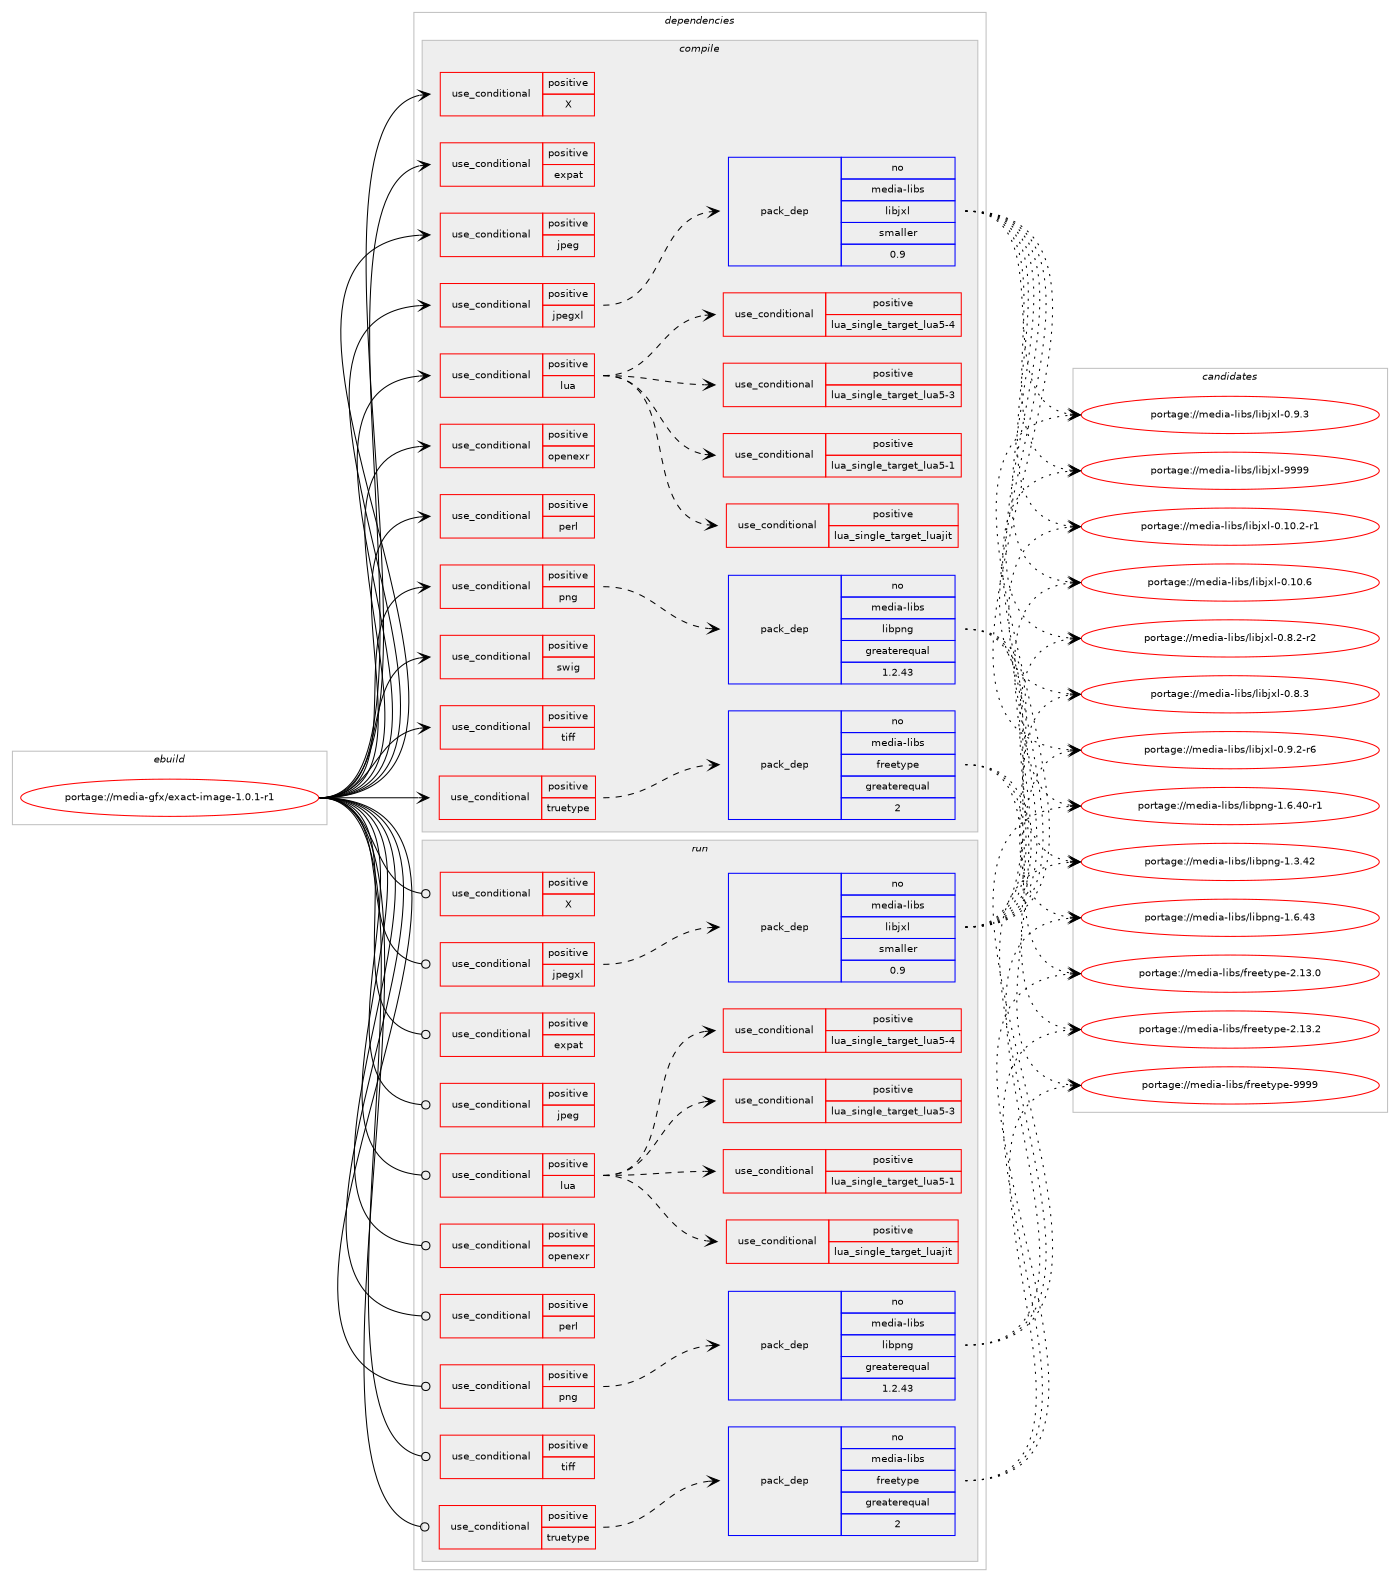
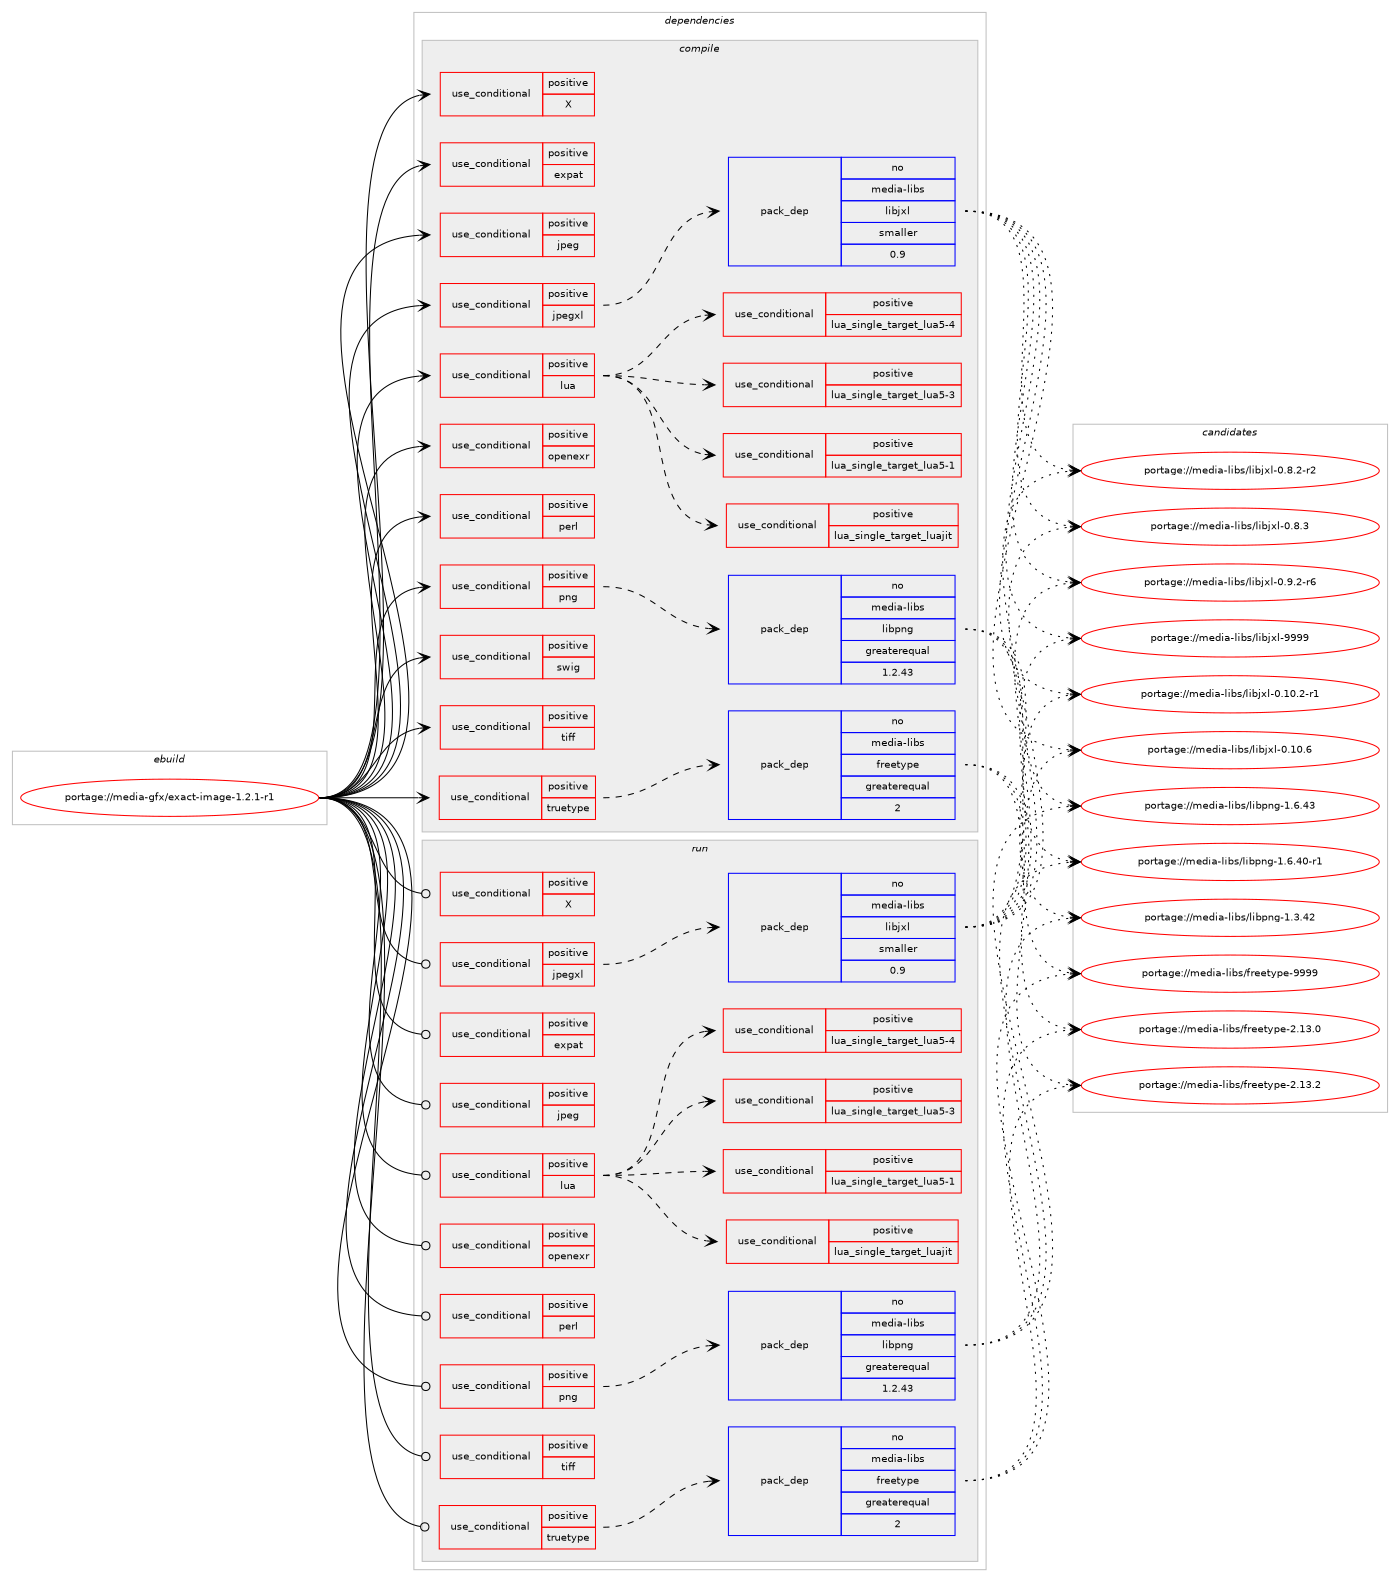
  digraph {
    compound=true
    concentrate=true
    fontname=Helvetica
    fontsize=10
    newrank=true
    rankdir=LR
    ranksep=1.5
    node [color=red fontname=Helvetica fontsize=10 shape=none]
    edge [arrowhead=vee headport=w style=dotted tailport=e weight=20]
-   n1 [label="portage://media-gfx/exact-image-1.0.1-r1" width=4 shape=""]
+   n1 [label="portage://media-gfx/exact-image-1.2.1-r1" width=4 shape=""]
    n2 [label=<<TABLE BORDER="0" CELLBORDER="1" CELLSPACING="0" CELLPADDING="4"><TR><TD ROWSPAN="3" CELLPADDING="10">use_conditional</TD></TR><TR><TD>positive</TD></TR><TR><TD>X</TD></TR></TABLE>>]
    n3 [label=<<TABLE BORDER="0" CELLBORDER="1" CELLSPACING="0" CELLPADDING="4"><TR><TD ROWSPAN="3" CELLPADDING="10">use_conditional</TD></TR><TR><TD>positive</TD></TR><TR><TD>expat</TD></TR></TABLE>>]
    n4 [label=<<TABLE BORDER="0" CELLBORDER="1" CELLSPACING="0" CELLPADDING="4"><TR><TD ROWSPAN="3" CELLPADDING="10">use_conditional</TD></TR><TR><TD>positive</TD></TR><TR><TD>jpeg</TD></TR></TABLE>>]
    n5 [color=blue label=<<TABLE BORDER="0" CELLBORDER="1" CELLSPACING="0" CELLPADDING="4" WIDTH="220"><TR><TD ROWSPAN="6" CELLPADDING="30">pack_dep</TD></TR><TR><TD WIDTH="110">no</TD></TR><TR><TD>media-libs</TD></TR><TR><TD>libjxl</TD></TR><TR><TD>smaller</TD></TR><TR><TD>0.9</TD></TR></TABLE>>]
    n6 [label=<<TABLE BORDER="0" CELLBORDER="1" CELLSPACING="0" CELLPADDING="4"><TR><TD ROWSPAN="3" CELLPADDING="10">use_conditional</TD></TR><TR><TD>positive</TD></TR><TR><TD>jpegxl</TD></TR></TABLE>>]
    n7 [label=<<TABLE BORDER="0" CELLBORDER="1" CELLSPACING="0" CELLPADDING="4"><TR><TD ROWSPAN="3" CELLPADDING="10">use_conditional</TD></TR><TR><TD>positive</TD></TR><TR><TD>lua_single_target_luajit</TD></TR></TABLE>>]
    n8 [label=<<TABLE BORDER="0" CELLBORDER="1" CELLSPACING="0" CELLPADDING="4"><TR><TD ROWSPAN="3" CELLPADDING="10">use_conditional</TD></TR><TR><TD>positive</TD></TR><TR><TD>lua_single_target_lua5-1</TD></TR></TABLE>>]
    n9 [label=<<TABLE BORDER="0" CELLBORDER="1" CELLSPACING="0" CELLPADDING="4"><TR><TD ROWSPAN="3" CELLPADDING="10">use_conditional</TD></TR><TR><TD>positive</TD></TR><TR><TD>lua_single_target_lua5-3</TD></TR></TABLE>>]
    n10 [label=<<TABLE BORDER="0" CELLBORDER="1" CELLSPACING="0" CELLPADDING="4"><TR><TD ROWSPAN="3" CELLPADDING="10">use_conditional</TD></TR><TR><TD>positive</TD></TR><TR><TD>lua_single_target_lua5-4</TD></TR></TABLE>>]
    n11 [label=<<TABLE BORDER="0" CELLBORDER="1" CELLSPACING="0" CELLPADDING="4"><TR><TD ROWSPAN="3" CELLPADDING="10">use_conditional</TD></TR><TR><TD>positive</TD></TR><TR><TD>lua</TD></TR></TABLE>>]
    n12 [label=<<TABLE BORDER="0" CELLBORDER="1" CELLSPACING="0" CELLPADDING="4"><TR><TD ROWSPAN="3" CELLPADDING="10">use_conditional</TD></TR><TR><TD>positive</TD></TR><TR><TD>openexr</TD></TR></TABLE>>]
    n13 [label=<<TABLE BORDER="0" CELLBORDER="1" CELLSPACING="0" CELLPADDING="4"><TR><TD ROWSPAN="3" CELLPADDING="10">use_conditional</TD></TR><TR><TD>positive</TD></TR><TR><TD>perl</TD></TR></TABLE>>]
    n14 [color=blue label=<<TABLE BORDER="0" CELLBORDER="1" CELLSPACING="0" CELLPADDING="4" WIDTH="220"><TR><TD ROWSPAN="6" CELLPADDING="30">pack_dep</TD></TR><TR><TD WIDTH="110">no</TD></TR><TR><TD>media-libs</TD></TR><TR><TD>libpng</TD></TR><TR><TD>greaterequal</TD></TR><TR><TD>1.2.43</TD></TR></TABLE>>]
    n15 [label=<<TABLE BORDER="0" CELLBORDER="1" CELLSPACING="0" CELLPADDING="4"><TR><TD ROWSPAN="3" CELLPADDING="10">use_conditional</TD></TR><TR><TD>positive</TD></TR><TR><TD>png</TD></TR></TABLE>>]
    n16 [label=<<TABLE BORDER="0" CELLBORDER="1" CELLSPACING="0" CELLPADDING="4"><TR><TD ROWSPAN="3" CELLPADDING="10">use_conditional</TD></TR><TR><TD>positive</TD></TR><TR><TD>swig</TD></TR></TABLE>>]
    n17 [label=<<TABLE BORDER="0" CELLBORDER="1" CELLSPACING="0" CELLPADDING="4"><TR><TD ROWSPAN="3" CELLPADDING="10">use_conditional</TD></TR><TR><TD>positive</TD></TR><TR><TD>tiff</TD></TR></TABLE>>]
    n18 [color=blue label=<<TABLE BORDER="0" CELLBORDER="1" CELLSPACING="0" CELLPADDING="4" WIDTH="220"><TR><TD ROWSPAN="6" CELLPADDING="30">pack_dep</TD></TR><TR><TD WIDTH="110">no</TD></TR><TR><TD>media-libs</TD></TR><TR><TD>freetype</TD></TR><TR><TD>greaterequal</TD></TR><TR><TD>2</TD></TR></TABLE>>]
    n19 [label=<<TABLE BORDER="0" CELLBORDER="1" CELLSPACING="0" CELLPADDING="4"><TR><TD ROWSPAN="3" CELLPADDING="10">use_conditional</TD></TR><TR><TD>positive</TD></TR><TR><TD>truetype</TD></TR></TABLE>>]
    n20 [label=<<TABLE BORDER="0" CELLBORDER="1" CELLSPACING="0" CELLPADDING="4"><TR><TD ROWSPAN="3" CELLPADDING="10">use_conditional</TD></TR><TR><TD>positive</TD></TR><TR><TD>X</TD></TR></TABLE>>]
    n21 [color=blue label=<<TABLE BORDER="0" CELLBORDER="1" CELLSPACING="0" CELLPADDING="4" WIDTH="220"><TR><TD ROWSPAN="6" CELLPADDING="30">pack_dep</TD></TR><TR><TD WIDTH="110">no</TD></TR><TR><TD>media-libs</TD></TR><TR><TD>libjxl</TD></TR><TR><TD>smaller</TD></TR><TR><TD>0.9</TD></TR></TABLE>>]
    n22 [label=<<TABLE BORDER="0" CELLBORDER="1" CELLSPACING="0" CELLPADDING="4"><TR><TD ROWSPAN="3" CELLPADDING="10">use_conditional</TD></TR><TR><TD>positive</TD></TR><TR><TD>jpegxl</TD></TR></TABLE>>]
    n23 [label=<<TABLE BORDER="0" CELLBORDER="1" CELLSPACING="0" CELLPADDING="4"><TR><TD ROWSPAN="3" CELLPADDING="10">use_conditional</TD></TR><TR><TD>positive</TD></TR><TR><TD>expat</TD></TR></TABLE>>]
    n24 [label=<<TABLE BORDER="0" CELLBORDER="1" CELLSPACING="0" CELLPADDING="4"><TR><TD ROWSPAN="3" CELLPADDING="10">use_conditional</TD></TR><TR><TD>positive</TD></TR><TR><TD>jpeg</TD></TR></TABLE>>]
    n25 [label=<<TABLE BORDER="0" CELLBORDER="1" CELLSPACING="0" CELLPADDING="4"><TR><TD ROWSPAN="3" CELLPADDING="10">use_conditional</TD></TR><TR><TD>positive</TD></TR><TR><TD>lua_single_target_luajit</TD></TR></TABLE>>]
    n26 [label=<<TABLE BORDER="0" CELLBORDER="1" CELLSPACING="0" CELLPADDING="4"><TR><TD ROWSPAN="3" CELLPADDING="10">use_conditional</TD></TR><TR><TD>positive</TD></TR><TR><TD>lua_single_target_lua5-1</TD></TR></TABLE>>]
    n27 [label=<<TABLE BORDER="0" CELLBORDER="1" CELLSPACING="0" CELLPADDING="4"><TR><TD ROWSPAN="3" CELLPADDING="10">use_conditional</TD></TR><TR><TD>positive</TD></TR><TR><TD>lua_single_target_lua5-3</TD></TR></TABLE>>]
    n28 [label=<<TABLE BORDER="0" CELLBORDER="1" CELLSPACING="0" CELLPADDING="4"><TR><TD ROWSPAN="3" CELLPADDING="10">use_conditional</TD></TR><TR><TD>positive</TD></TR><TR><TD>lua_single_target_lua5-4</TD></TR></TABLE>>]
    n29 [label=<<TABLE BORDER="0" CELLBORDER="1" CELLSPACING="0" CELLPADDING="4"><TR><TD ROWSPAN="3" CELLPADDING="10">use_conditional</TD></TR><TR><TD>positive</TD></TR><TR><TD>lua</TD></TR></TABLE>>]
    n30 [label=<<TABLE BORDER="0" CELLBORDER="1" CELLSPACING="0" CELLPADDING="4"><TR><TD ROWSPAN="3" CELLPADDING="10">use_conditional</TD></TR><TR><TD>positive</TD></TR><TR><TD>openexr</TD></TR></TABLE>>]
    n31 [label=<<TABLE BORDER="0" CELLBORDER="1" CELLSPACING="0" CELLPADDING="4"><TR><TD ROWSPAN="3" CELLPADDING="10">use_conditional</TD></TR><TR><TD>positive</TD></TR><TR><TD>perl</TD></TR></TABLE>>]
    n32 [color=blue label=<<TABLE BORDER="0" CELLBORDER="1" CELLSPACING="0" CELLPADDING="4" WIDTH="220"><TR><TD ROWSPAN="6" CELLPADDING="30">pack_dep</TD></TR><TR><TD WIDTH="110">no</TD></TR><TR><TD>media-libs</TD></TR><TR><TD>libpng</TD></TR><TR><TD>greaterequal</TD></TR><TR><TD>1.2.43</TD></TR></TABLE>>]
    n33 [label=<<TABLE BORDER="0" CELLBORDER="1" CELLSPACING="0" CELLPADDING="4"><TR><TD ROWSPAN="3" CELLPADDING="10">use_conditional</TD></TR><TR><TD>positive</TD></TR><TR><TD>png</TD></TR></TABLE>>]
    n34 [label=<<TABLE BORDER="0" CELLBORDER="1" CELLSPACING="0" CELLPADDING="4"><TR><TD ROWSPAN="3" CELLPADDING="10">use_conditional</TD></TR><TR><TD>positive</TD></TR><TR><TD>tiff</TD></TR></TABLE>>]
    n35 [color=blue label=<<TABLE BORDER="0" CELLBORDER="1" CELLSPACING="0" CELLPADDING="4" WIDTH="220"><TR><TD ROWSPAN="6" CELLPADDING="30">pack_dep</TD></TR><TR><TD WIDTH="110">no</TD></TR><TR><TD>media-libs</TD></TR><TR><TD>freetype</TD></TR><TR><TD>greaterequal</TD></TR><TR><TD>2</TD></TR></TABLE>>]
    n36 [label=<<TABLE BORDER="0" CELLBORDER="1" CELLSPACING="0" CELLPADDING="4"><TR><TD ROWSPAN="3" CELLPADDING="10">use_conditional</TD></TR><TR><TD>positive</TD></TR><TR><TD>truetype</TD></TR></TABLE>>]
    n37 [label="portage://media-libs/libjxl-0.10.2-r1" width=4 shape=""]
    n38 [label="portage://media-libs/libjxl-0.10.6" width=4 shape=""]
    n39 [label="portage://media-libs/libjxl-0.8.2-r2" width=4 shape=""]
    n40 [label="portage://media-libs/libjxl-0.8.3" width=4 shape=""]
    n41 [label="portage://media-libs/libjxl-0.9.2-r6" width=4 shape=""]
-   n42 [label="portage://media-libs/libjxl-0.9.3" width=4 shape=""]
    n43 [label="portage://media-libs/libjxl-9999" width=4 shape=""]
    n44 [label="portage://media-libs/libpng-1.6.40-r1" width=4 shape=""]
    n45 [label="portage://media-libs/libpng-1.3.42" width=4 shape=""]
    n46 [label="portage://media-libs/libpng-1.6.43" width=4 shape=""]
    n47 [label="portage://media-libs/freetype-2.13.0" width=4 shape=""]
    n48 [label="portage://media-libs/freetype-2.13.2" width=4 shape=""]
    n49 [label="portage://media-libs/freetype-9999" width=4 shape=""]
    subgraph cluster_1 {
      color=gray
      label=<<i>ebuild</i>>
      rank=same
      n1
    }
    subgraph cluster_2 {
      color=gray
      label=<<i>dependencies</i>>
      subgraph cluster_3 {
        color=gray
        fillcolor="#eeeeee"
        label=<<i>compile</i>>
        style=filled
        subgraph sub_4 {
          color=gray
          fillcolor="#eeeeee"
          label=<<i>compile</i>>
          style=filled
          n2
        }
        subgraph sub_5 {
          color=gray
          fillcolor="#eeeeee"
          label=<<i>compile</i>>
          style=filled
          n3
        }
        subgraph sub_6 {
          color=gray
          fillcolor="#eeeeee"
          label=<<i>compile</i>>
          style=filled
          n4
        }
        subgraph sub_7 {
          color=gray
          fillcolor="#eeeeee"
          label=<<i>compile</i>>
          style=filled
          n6
          subgraph sub_8 {
            color=gray
            fillcolor="#eeeeee"
            label=<<i>compile</i>>
            style=filled
            n5
          }
        }
        subgraph sub_9 {
          color=gray
          fillcolor="#eeeeee"
          label=<<i>compile</i>>
          style=filled
          n11
          subgraph sub_10 {
            color=gray
            fillcolor="#eeeeee"
            label=<<i>compile</i>>
            style=filled
            n7
          }
          subgraph sub_11 {
            color=gray
            fillcolor="#eeeeee"
            label=<<i>compile</i>>
            style=filled
            n8
          }
          subgraph sub_12 {
            color=gray
            fillcolor="#eeeeee"
            label=<<i>compile</i>>
            style=filled
            n9
          }
          subgraph sub_13 {
            color=gray
            fillcolor="#eeeeee"
            label=<<i>compile</i>>
            style=filled
            n10
          }
        }
        subgraph sub_14 {
          color=gray
          fillcolor="#eeeeee"
          label=<<i>compile</i>>
          style=filled
          n12
        }
        subgraph sub_15 {
          color=gray
          fillcolor="#eeeeee"
          label=<<i>compile</i>>
          style=filled
          n13
        }
        subgraph sub_16 {
          color=gray
          fillcolor="#eeeeee"
          label=<<i>compile</i>>
          style=filled
          n15
          subgraph sub_17 {
            color=gray
            fillcolor="#eeeeee"
            label=<<i>compile</i>>
            style=filled
            n14
          }
        }
        subgraph sub_18 {
          color=gray
          fillcolor="#eeeeee"
          label=<<i>compile</i>>
          style=filled
          n16
        }
        subgraph sub_19 {
          color=gray
          fillcolor="#eeeeee"
          label=<<i>compile</i>>
          style=filled
          n17
        }
        subgraph sub_20 {
          color=gray
          fillcolor="#eeeeee"
          label=<<i>compile</i>>
          style=filled
          n19
          subgraph sub_21 {
            color=gray
            fillcolor="#eeeeee"
            label=<<i>compile</i>>
            style=filled
            n18
          }
        }
      }
      subgraph cluster_22 {
        color=gray
        fillcolor="#eeeeee"
        label=<<i>compile and run</i>>
        style=filled
      }
      subgraph cluster_23 {
        color=gray
        fillcolor="#eeeeee"
        label=<<i>run</i>>
        style=filled
        subgraph sub_24 {
          color=gray
          fillcolor="#eeeeee"
          label=<<i>run</i>>
          style=filled
          n20
        }
        subgraph sub_25 {
          color=gray
          fillcolor="#eeeeee"
          label=<<i>run</i>>
          style=filled
          n22
          subgraph sub_26 {
            color=gray
            fillcolor="#eeeeee"
            label=<<i>run</i>>
            style=filled
            n21
          }
        }
        subgraph sub_27 {
          color=gray
          fillcolor="#eeeeee"
          label=<<i>run</i>>
          style=filled
          n23
        }
        subgraph sub_28 {
          color=gray
          fillcolor="#eeeeee"
          label=<<i>run</i>>
          style=filled
          n24
        }
        subgraph sub_29 {
          color=gray
          fillcolor="#eeeeee"
          label=<<i>run</i>>
          style=filled
          n29
          subgraph sub_30 {
            color=gray
            fillcolor="#eeeeee"
            label=<<i>run</i>>
            style=filled
            n25
          }
          subgraph sub_31 {
            color=gray
            fillcolor="#eeeeee"
            label=<<i>run</i>>
            style=filled
            n26
          }
          subgraph sub_32 {
            color=gray
            fillcolor="#eeeeee"
            label=<<i>run</i>>
            style=filled
            n27
          }
          subgraph sub_33 {
            color=gray
            fillcolor="#eeeeee"
            label=<<i>run</i>>
            style=filled
            n28
          }
        }
        subgraph sub_34 {
          color=gray
          fillcolor="#eeeeee"
          label=<<i>run</i>>
          style=filled
          n30
        }
        subgraph sub_35 {
          color=gray
          fillcolor="#eeeeee"
          label=<<i>run</i>>
          style=filled
          n31
        }
        subgraph sub_36 {
          color=gray
          fillcolor="#eeeeee"
          label=<<i>run</i>>
          style=filled
          n33
          subgraph sub_37 {
            color=gray
            fillcolor="#eeeeee"
            label=<<i>run</i>>
            style=filled
            n32
          }
        }
        subgraph sub_38 {
          color=gray
          fillcolor="#eeeeee"
          label=<<i>run</i>>
          style=filled
          n34
        }
        subgraph sub_39 {
          color=gray
          fillcolor="#eeeeee"
          label=<<i>run</i>>
          style=filled
          n36
          subgraph sub_40 {
            color=gray
            fillcolor="#eeeeee"
            label=<<i>run</i>>
            style=filled
            n35
          }
        }
      }
    }
    subgraph cluster_41 {
      color=gray
      label=<<i>candidates</i>>
      rank=same
      subgraph sub_42 {
        color=black
        label=<<i>candidates</i>>
        nodesep=1
        rank=same
        n37
        n38
        n39
        n40
        n41
-       n42
        n43
      }
      subgraph sub_43 {
        color=black
        label=<<i>candidates</i>>
        nodesep=1
        rank=same
        n44
        n45
        n46
      }
      subgraph sub_44 {
        color=black
        label=<<i>candidates</i>>
        nodesep=1
        rank=same
        n47
        n48
        n49
      }
      subgraph sub_45 {
        color=black
        label=<<i>candidates</i>>
        nodesep=1
        rank=same
        n37
        n38
        n39
        n40
        n41
-       n42
        n43
      }
      subgraph sub_46 {
        color=black
        label=<<i>candidates</i>>
        nodesep=1
        rank=same
        n44
        n45
        n46
      }
      subgraph sub_47 {
        color=black
        label=<<i>candidates</i>>
        nodesep=1
        rank=same
        n47
        n48
        n49
      }
    }
    n1 -> n2 [style=solid]
    n1 -> n3 [style=solid]
    n1 -> n4 [style=solid]
    n1 -> n6 [style=solid]
    n1 -> n11 [style=solid]
    n1 -> n12 [style=solid]
    n1 -> n13 [style=solid]
    n1 -> n15 [style=solid]
    n1 -> n16 [style=solid]
    n1 -> n17 [style=solid]
    n1 -> n19 [style=solid]
    n1 -> n20 [arrowhead=odot style=solid]
    n1 -> n22 [arrowhead=odot style=solid]
    n1 -> n23 [arrowhead=odot style=solid]
    n1 -> n24 [arrowhead=odot style=solid]
    n1 -> n29 [arrowhead=odot style=solid]
    n1 -> n30 [arrowhead=odot style=solid]
    n1 -> n31 [arrowhead=odot style=solid]
    n1 -> n33 [arrowhead=odot style=solid]
    n1 -> n34 [arrowhead=odot style=solid]
    n1 -> n36 [arrowhead=odot style=solid]
    n5 -> n37 [weight=100]
    n5 -> n38 [weight=100]
    n5 -> n39 [weight=100]
    n5 -> n40 [weight=100]
    n5 -> n41 [weight=100]
-   n5 -> n42 [weight=100]
    n5 -> n43 [weight=100]
    n6 -> n5 [style=dashed]
    n11 -> n7 [style=dashed]
    n11 -> n8 [style=dashed]
    n11 -> n9 [style=dashed]
    n11 -> n10 [style=dashed]
    n14 -> n44 [weight=100]
    n14 -> n45 [weight=100]
    n14 -> n46 [weight=100]
    n15 -> n14 [style=dashed]
    n18 -> n47 [weight=100]
    n18 -> n48 [weight=100]
    n18 -> n49 [weight=100]
    n19 -> n18 [style=dashed]
    n21 -> n37 [weight=100]
    n21 -> n38 [weight=100]
    n21 -> n39 [weight=100]
    n21 -> n40 [weight=100]
    n21 -> n41 [weight=100]
-   n21 -> n42 [weight=100]
    n21 -> n43 [weight=100]
    n22 -> n21 [style=dashed]
    n29 -> n25 [style=dashed]
    n29 -> n26 [style=dashed]
    n29 -> n27 [style=dashed]
    n29 -> n28 [style=dashed]
    n32 -> n44 [weight=100]
    n32 -> n45 [weight=100]
    n32 -> n46 [weight=100]
    n33 -> n32 [style=dashed]
    n35 -> n47 [weight=100]
    n35 -> n48 [weight=100]
    n35 -> n49 [weight=100]
    n36 -> n35 [style=dashed]
  }
